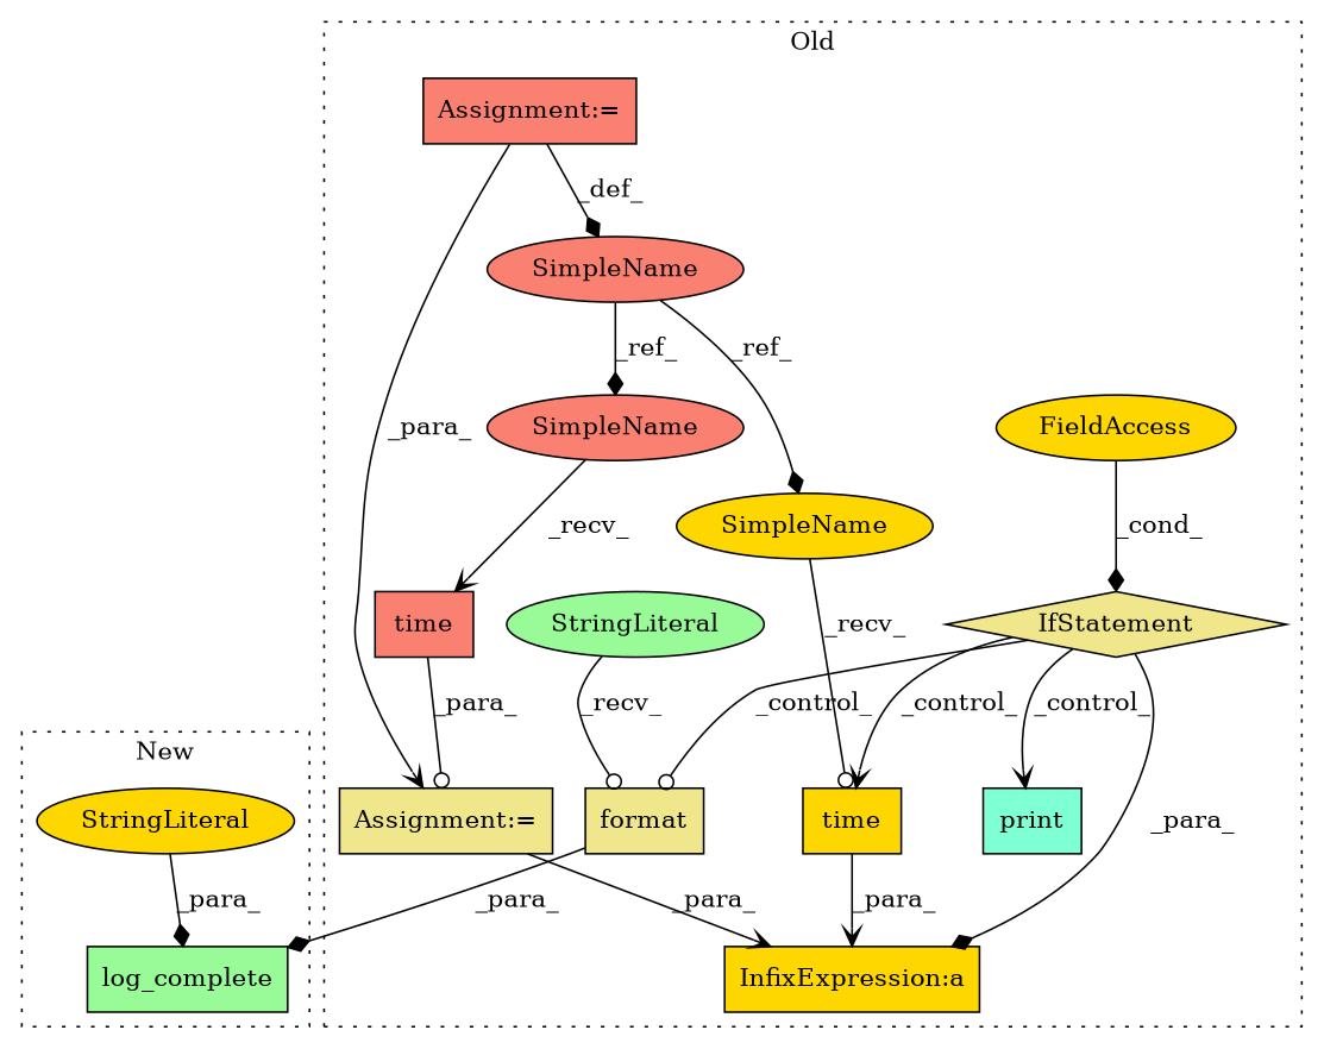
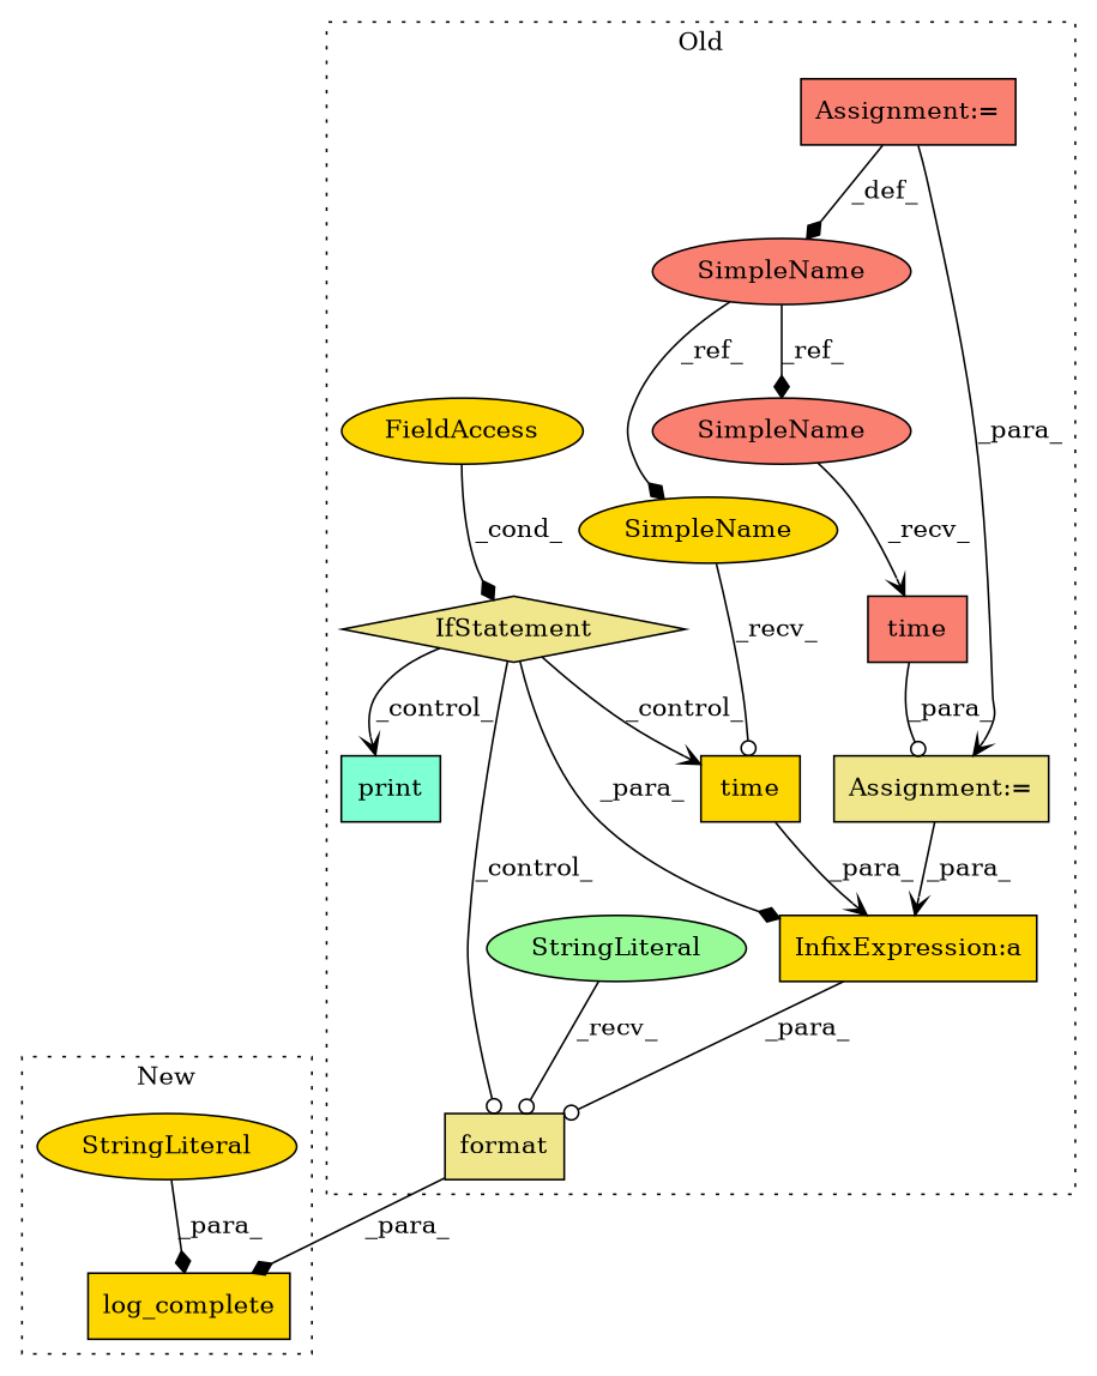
  digraph {
    node [a=32 fillcolor=gold l=4 s=12127 shape=box style=filled]
    edge [arrowhead=diamond]
    n1 [fillcolor=aquamarine l="6,1" label=print s="12231,12312"]
    n2 [a=27 l=3 label="InfixExpression:a" s=12303]
    n3 [a=22 l=12 label=FieldAccess s=12209 shape=ellipse]
    n4 [fillcolor=khaki l="7,1" label=format s="12285,12311"]
    n5 [a=25 fillcolor=khaki l="4,2" label=IfStatement s="12205,12221" shape=diamond]
    n6 [fillcolor=salmon l=6 label=time s=12148]
    n7 [a=42 fillcolor=salmon label=SimpleName shape=ellipse]
    n8 [l=6 label=time s=12297]
    n9 [a=45 fillcolor=palegreen l=47 label=StringLiteral s=12237 shape=ellipse]
    n10 [a=7 fillcolor=salmon label="Assignment:="]
    n11 [a=7 fillcolor=khaki l=1 label="Assignment:=" s=12142]
    n12 [a=42 label=SimpleName s=12292 shape=ellipse]
    n13 [a=42 fillcolor=salmon label=SimpleName s=12143 shape=ellipse]
-   n14 [fillcolor=palegreen l="13,1" label=log_complete s="11136,11156"]
+   n14 [l="13,1" label=log_complete s="11136,11156"]
    n15 [a=45 l=7 label=StringLiteral s=11149 shape=ellipse]
    subgraph cluster_1 {
      label=Old
      style=dotted
      n1
      n2
      n3
      n4
      n5
      n6
      n7
      n8
      n9
      n10
      n11
      n12
      n13
    }
    subgraph cluster_2 {
      label=New
      style=dotted
      n14
      n15
    }
+   n2 -> n4 [arrowhead=odot label=_para_]
    n3 -> n5 [label=_cond_]
    n4 -> n14 [label=_para_]
    n5 -> n1 [arrowhead=vee label=_control_]
    n5 -> n2 [label=_para_]
    n5 -> n4 [arrowhead=odot label=_control_]
    n5 -> n8 [arrowhead=vee label=_control_]
    n6 -> n11 [arrowhead=odot label=_para_]
    n7 -> n12 [label=_ref_]
    n7 -> n13 [label=_ref_]
    n8 -> n2 [arrowhead=vee label=_para_]
    n9 -> n4 [arrowhead=odot label=_recv_]
    n10 -> n7 [label=_def_]
    n10 -> n11 [arrowhead=vee label=_para_]
    n11 -> n2 [arrowhead=vee label=_para_]
    n12 -> n8 [arrowhead=odot label=_recv_]
    n13 -> n6 [arrowhead=vee label=_recv_]
    n15 -> n14 [label=_para_]
  }
